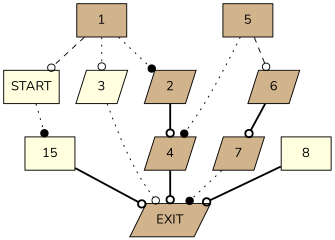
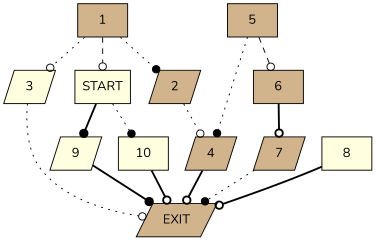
  digraph {
    fontname=Nunito
    node [fillcolor=tan fontname=Nunito shape=box style=filled]
    edge [arrowhead=odot fontname=Nunito style=dotted]
    n1 [fillcolor=lightyellow label=START]
-   10 [fillcolor=lightyellow label=15]
+   9 [fillcolor=lightyellow shape=parallelogram]
+   10 [fillcolor=lightyellow]
    1
    2 [shape=parallelogram]
    3 [fillcolor=lightyellow shape=parallelogram]
    n7 [label=EXIT shape=parallelogram]
    4 [shape=parallelogram]
    5
-   6 [shape=parallelogram]
+   6
    7 [shape=parallelogram]
    8 [fillcolor=lightyellow]
+   n1 -> 9 [arrowhead=dot style=bold]
    n1 -> 10 [arrowhead=dot]
+   9 -> n7 [arrowhead=dot style=bold]
    10 -> n7 [style=bold]
    1 -> n1 [style=dashed]
    1 -> 2 [arrowhead=dot]
    1 -> 3
-   2 -> 4 [style=bold]
+   2 -> 4
    3 -> n7
    4 -> n7 [style=bold]
    5 -> 4 [arrowhead=dot]
    5 -> 6 [style=dashed]
    6 -> 7 [style=bold]
    7 -> n7 [arrowhead=dot]
    8 -> n7 [style=bold]
  }
